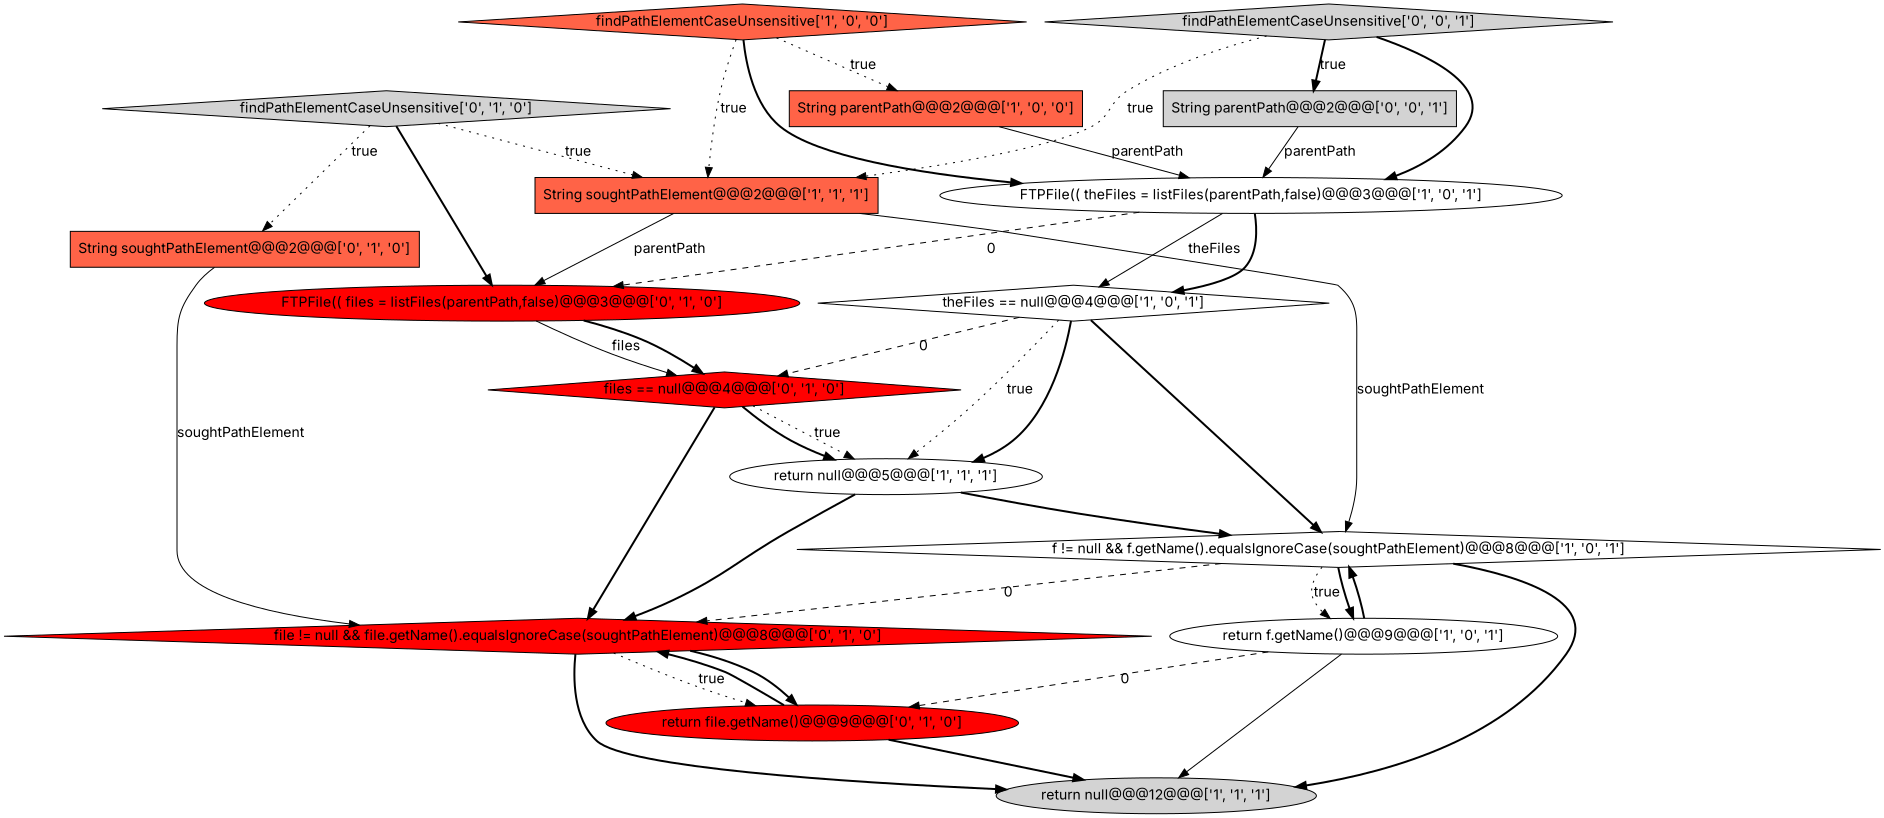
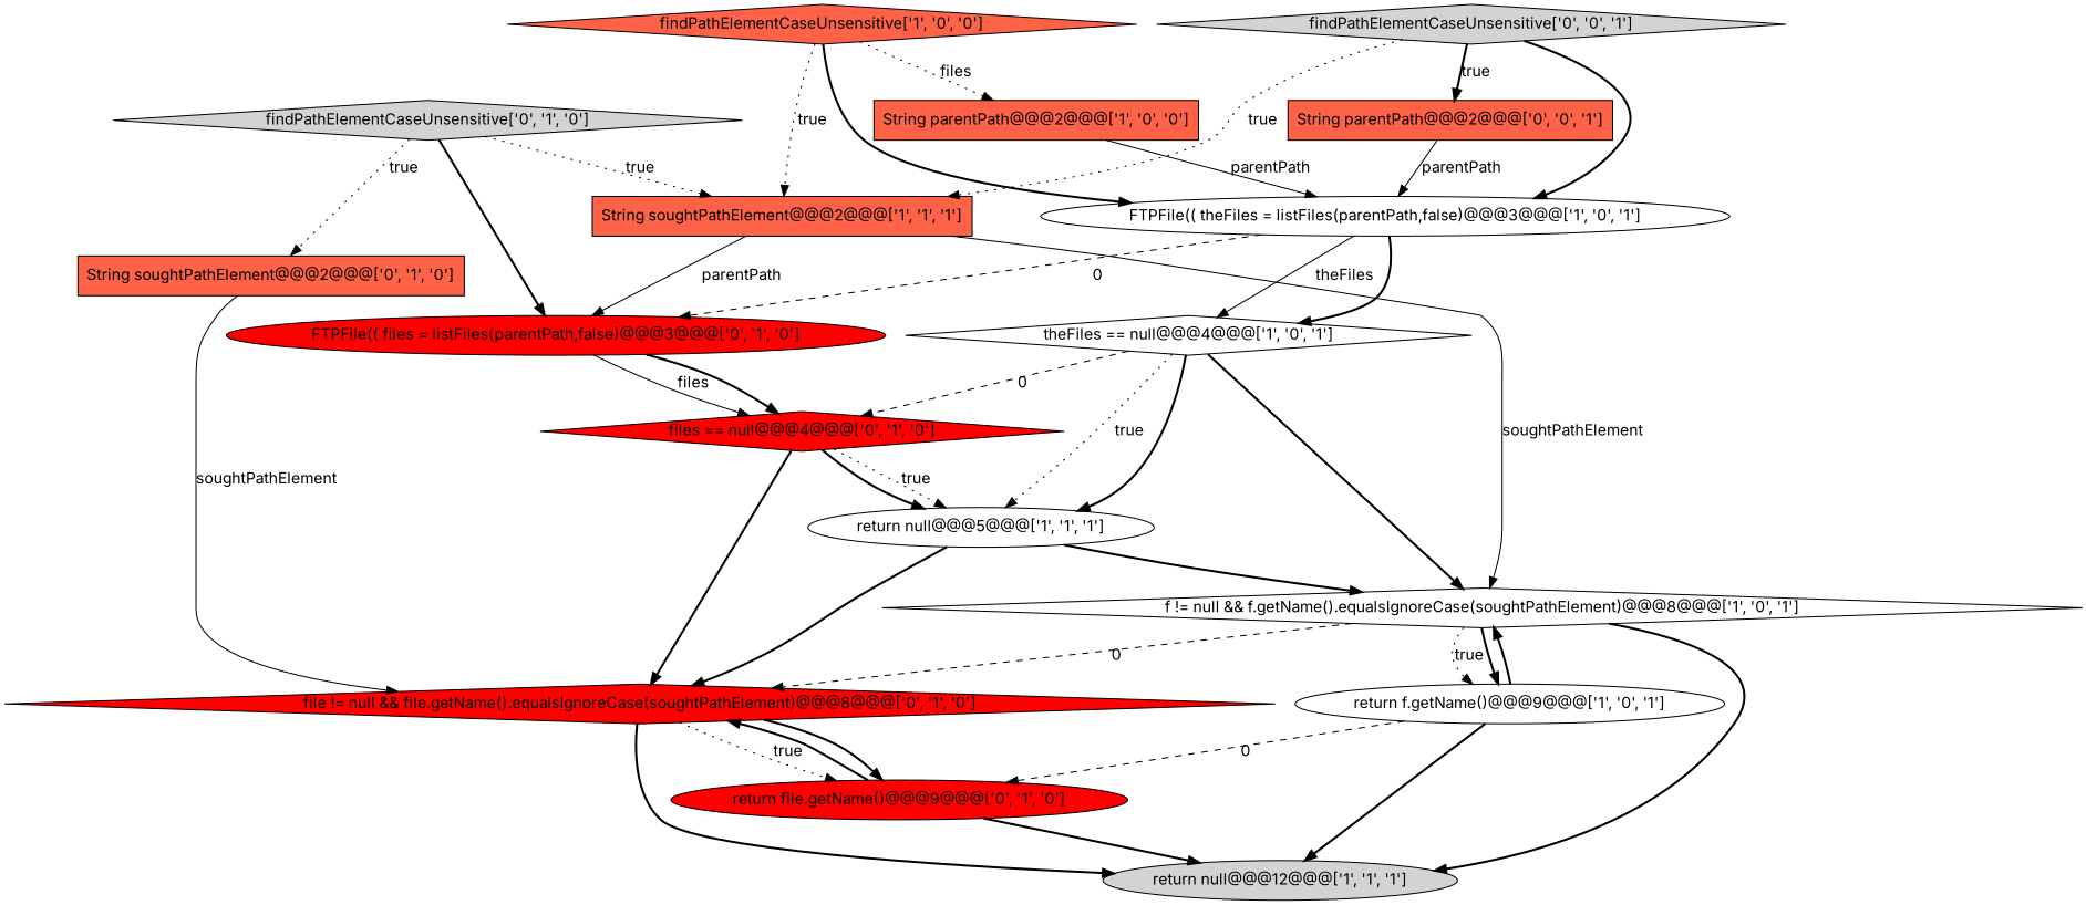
  digraph {
    fontname=Inter
    node [fillcolor=tomato fontname=Inter shape=diamond style=filled]
    edge [fontname=Inter style=bold]
    n1 [fillcolor=lightgray label="return null@@@12@@@['1', '1', '1']" shape=ellipse]
-   n2 [fillcolor=lightgray label="String parentPath@@@2@@@['0', '0', '1']" shape=box]
+   n2 [label="String parentPath@@@2@@@['0', '0', '1']" shape=box]
    n3 [fillcolor=white label="FTPFile(( theFiles = listFiles(parentPath,false)@@@3@@@['1', '0', '1']" shape=ellipse]
    n4 [fillcolor=white label="theFiles == null@@@4@@@['1', '0', '1']"]
    n5 [fillcolor=red label="FTPFile(( files = listFiles(parentPath,false)@@@3@@@['0', '1', '0']" shape=ellipse]
    n6 [fillcolor=white label="f != null && f.getName().equalsIgnoreCase(soughtPathElement)@@@8@@@['1', '0', '1']"]
    n7 [fillcolor=white label="return null@@@5@@@['1', '1', '1']" shape=ellipse]
    n8 [fillcolor=red label="files == null@@@4@@@['0', '1', '0']"]
    n9 [fillcolor=red label="file != null && file.getName().equalsIgnoreCase(soughtPathElement)@@@8@@@['0', '1', '0']"]
    n10 [fillcolor=white label="return f.getName()@@@9@@@['1', '0', '1']" shape=ellipse]
    n11 [label="String soughtPathElement@@@2@@@['0', '1', '0']" shape=box]
    n12 [fillcolor=red label="return file.getName()@@@9@@@['0', '1', '0']" shape=ellipse]
    n13 [label="findPathElementCaseUnsensitive['1', '0', '0']"]
    n14 [label="String parentPath@@@2@@@['1', '0', '0']" shape=box]
    n15 [label="String soughtPathElement@@@2@@@['1', '1', '1']" shape=box]
    n16 [fillcolor=lightgray label="findPathElementCaseUnsensitive['0', '1', '0']"]
    n17 [fillcolor=lightgray label="findPathElementCaseUnsensitive['0', '0', '1']"]
    n2 -> n3 [label=parentPath style=solid]
    n3 -> n4 [label=theFiles style=solid]
    n3 -> n4
    n3 -> n5 [label=0 style=dashed]
    n4 -> n6
    n4 -> n7
    n4 -> n7 [label=true style=dotted]
    n4 -> n8 [label=0 style=dashed]
    n5 -> n8 [label=files style=solid]
    n5 -> n8
    n6 -> n1
    n6 -> n9 [label=0 style=dashed]
    n6 -> n10 [label=true style=dotted]
    n6 -> n10
    n7 -> n6
    n7 -> n9
    n8 -> n7 [label=true style=dotted]
    n8 -> n7
    n8 -> n9
    n9 -> n1
    n9 -> n12
    n9 -> n12 [label=true style=dotted]
-   n10 -> n1 [style=solid]
+   n10 -> n1
    n10 -> n6
    n10 -> n12 [label=0 style=dashed]
    n11 -> n9 [label=soughtPathElement style=solid]
    n12 -> n1
    n12 -> n9
    n13 -> n3
-   n13 -> n14 [label=true style=dotted]
+   n13 -> n14 [label=files style=dotted]
    n13 -> n15 [label=true style=dotted]
    n14 -> n3 [label=parentPath style=solid]
    n15 -> n5 [label=parentPath style=solid]
    n15 -> n6 [label=soughtPathElement style=solid]
    n16 -> n5
    n16 -> n11 [label=true style=dotted]
    n16 -> n15 [label=true style=dotted]
    n17 -> n2 [label=true]
    n17 -> n3
    n17 -> n15 [label=true style=dotted]
  }
